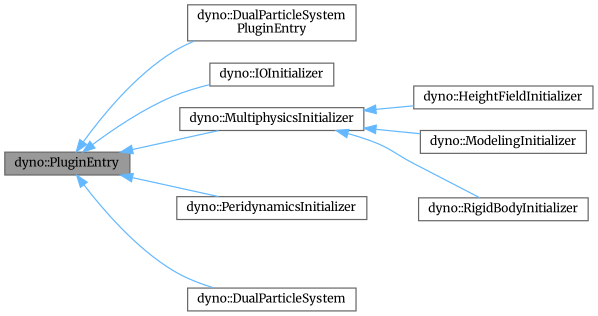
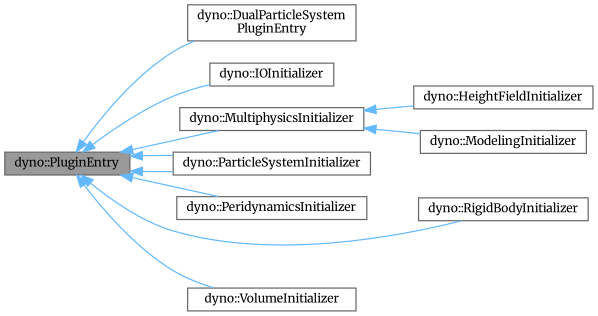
  digraph {
    fontname=Merriweather
    rankdir=LR
    node [color=gray40 fillcolor=white fontname=Merriweather fontsize=10 shape=box style=filled]
    edge [color=steelblue1 dir=back fontname=Merriweather fontsize=10 labelfontname=Helvetica labelfontsize=10 style=solid]
    n1 [fillcolor=grey60 fontcolor=black height=0.2 label="dyno::PluginEntry" width=0.4]
    n2 [height=0.2 label="dyno::DualParticleSystem\lPluginEntry" width=0.4]
    n3 [height=0.2 label="dyno::IOInitializer" width=0.4]
    n4 [height=0.2 label="dyno::MultiphysicsInitializer" width=0.4]
+   n5 [height=0.2 label="dyno::ParticleSystemInitializer" width=0.4]
    n6 [height=0.2 label="dyno::PeridynamicsInitializer" width=0.4]
    n7 [height=0.2 label="dyno::RigidBodyInitializer" width=0.4]
-   n8 [height=0.2 label="dyno::DualParticleSystem" width=0.4]
+   n8 [height=0.2 label="dyno::VolumeInitializer" width=0.4]
    n9 [height=0.2 label="dyno::HeightFieldInitializer" width=0.4]
    n10 [height=0.2 label="dyno::ModelingInitializer" width=0.4]
    n1 -> n2
    n1 -> n3
    n1 -> n4
+   n1 -> n5
+   n1 -> n5
    n1 -> n6
-   n4 -> n7
+   n1 -> n7
    n1 -> n8
    n4 -> n9
    n4 -> n10
  }
